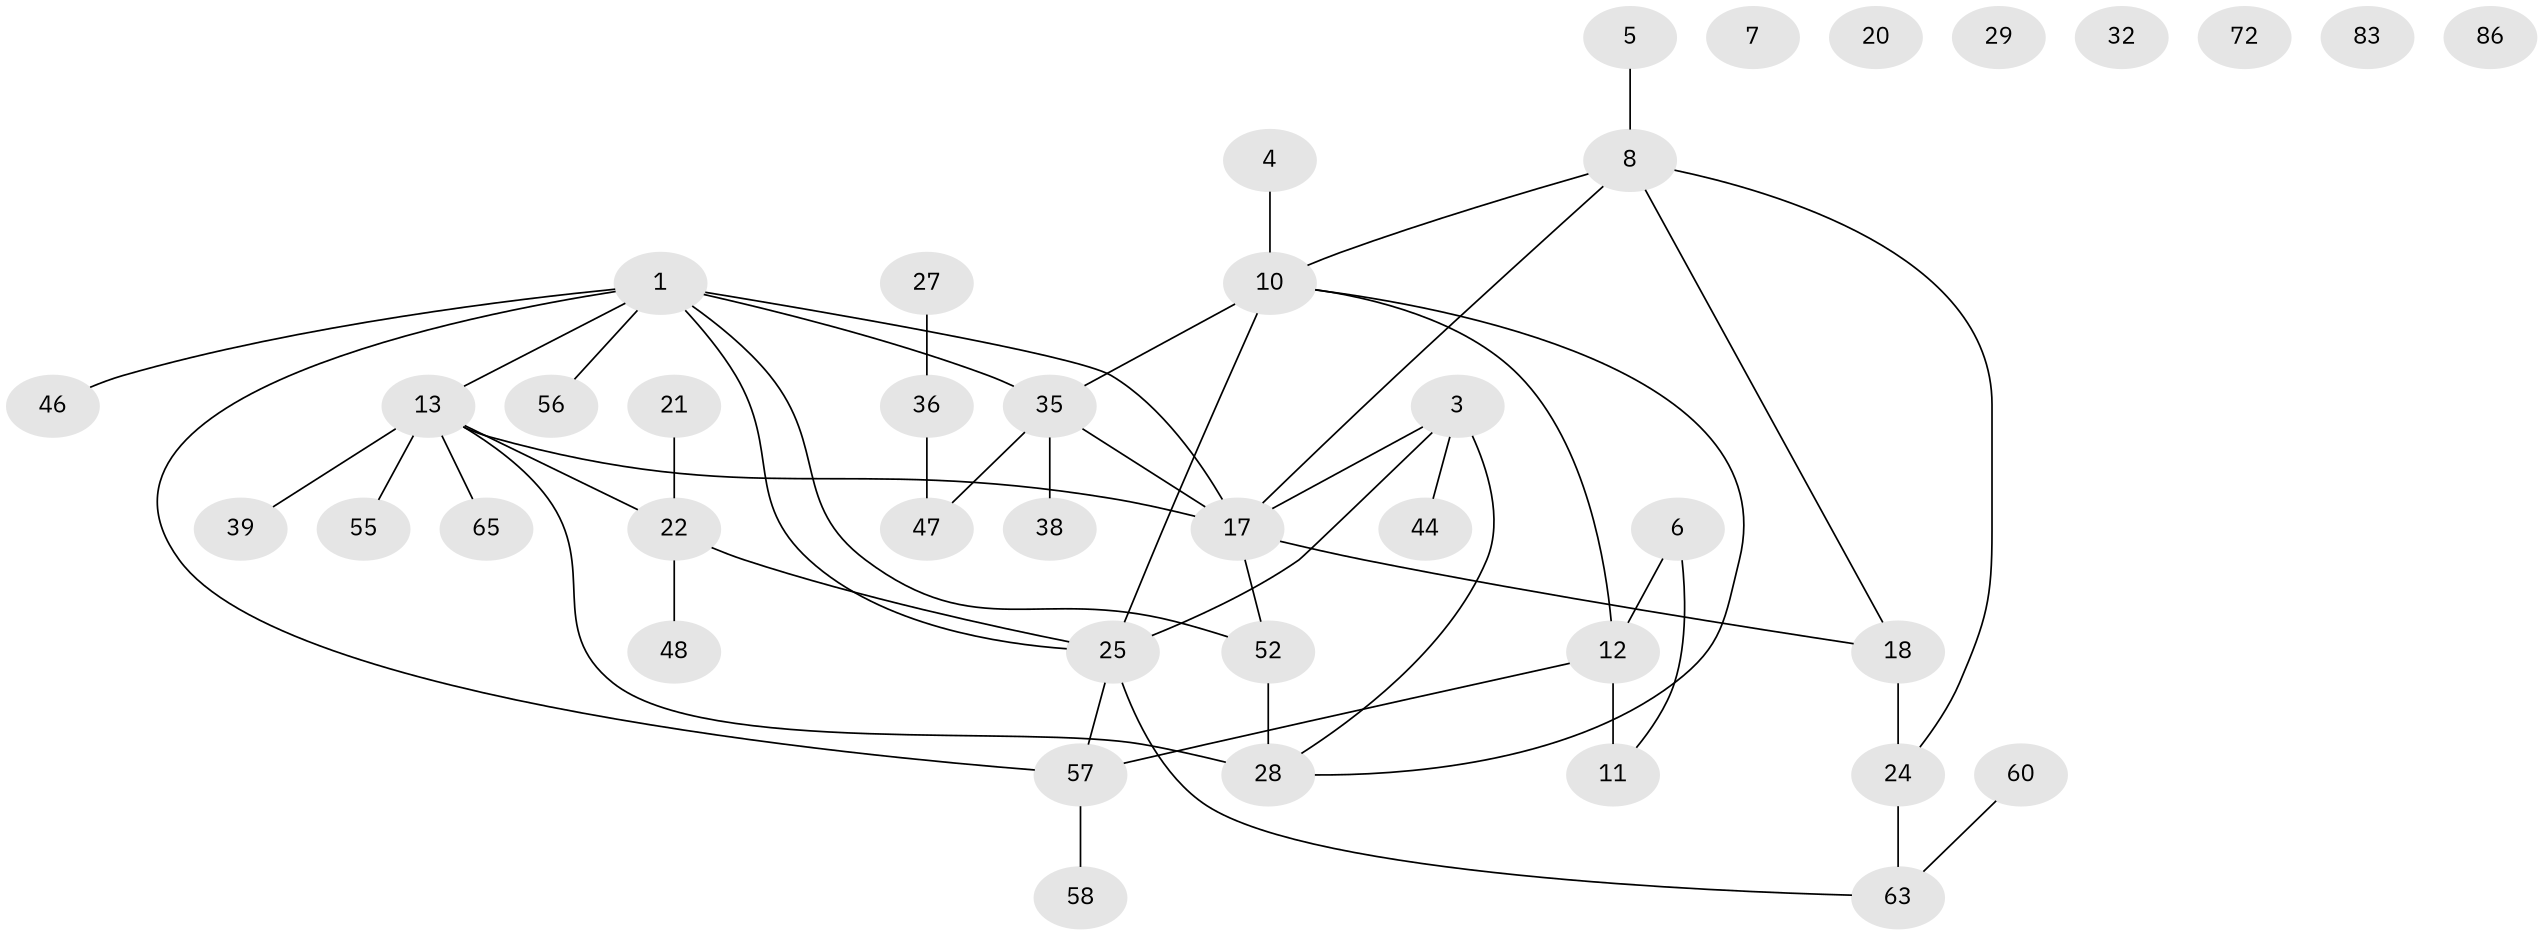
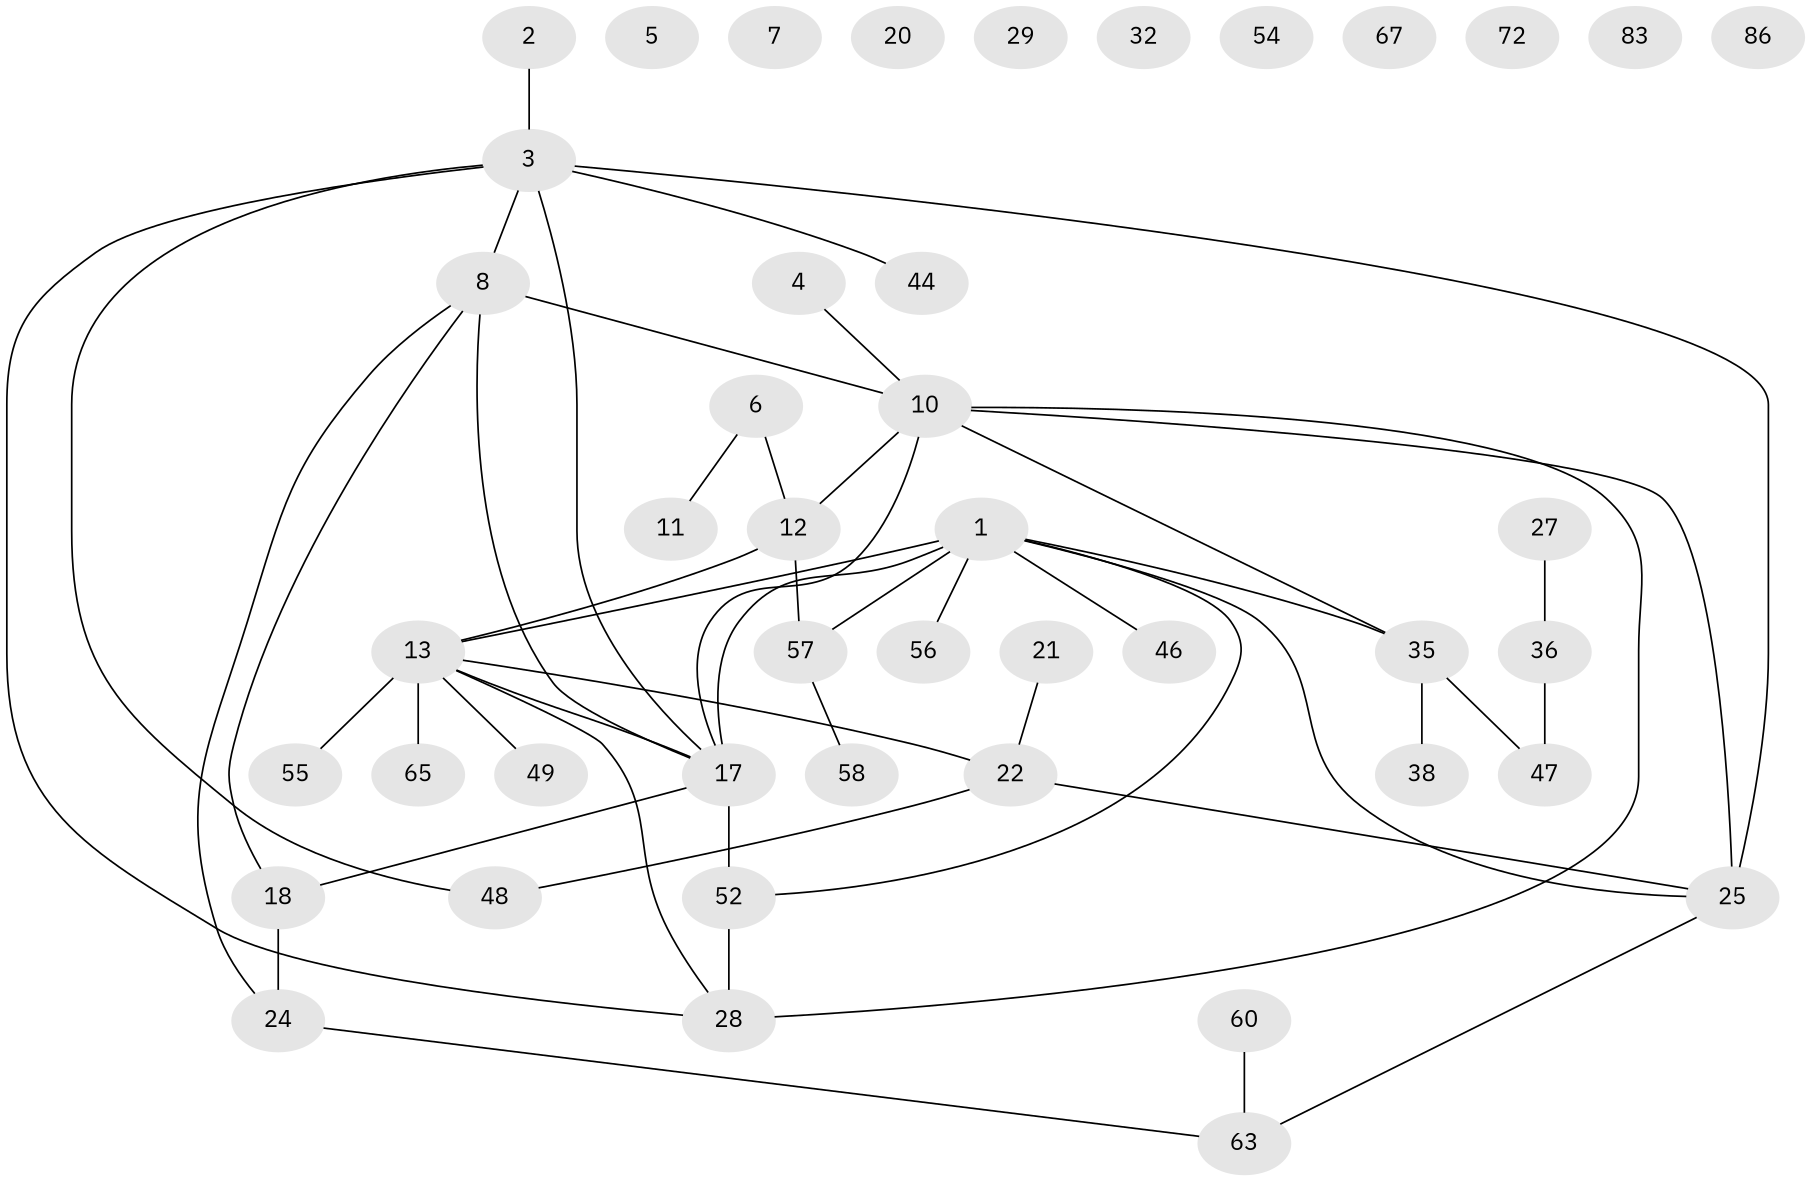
  graph {
    fontname="IBM Plex Sans"
    node [color=gray90 fontname="IBM Plex Sans" style=filled]
    edge [fontname="IBM Plex Sans"]
    1 [super="+16"]
    13 [super="+14+61"]
    17 [super="+53+76+43"]
    25 [super="+49"]
    35 [super="+77"]
    46
    52
    56
    57 [super="+66"]
    28 [super="+87+75+45"]
    22 [super="+69+51+82"]
-   39
+   39 [label=49]
    55 [super="+59+89"]
    65
    18 [super="+42+74"]
    63
    38
    47
    58
+   2 [super="+26"]
    3 [super="+9"]
    8 [super="+33+34"]
    44 [super="+91"]
    48
    10 [super="+78+92"]
    24
    4 [super="+41"]
    12 [super="+23+37+19"]
    5
    6
    11
    7
    20
    21
    27
    36
    29
    32
+   54
    60
+   67
    72
    83
    86
    1 -- 13
    1 -- 17 [weight=2]
    1 -- 25
    1 -- 35
    1 -- 46
    1 -- 52
    1 -- 56
    1 -- 57 [weight=2]
    13 -- 17
    13 -- 28 [weight=2]
    13 -- 22
    13 -- 39
    13 -- 55
    13 -- 65
    17 -- 52
    17 -- 18
-   25 -- 57
    25 -- 63
    35 -- 38
    35 -- 47
    52 -- 28 [weight=3]
    57 -- 58
    22 -- 25
    22 -- 48
    18 -- 24
+   2 -- 3
    3 -- 17
    3 -- 25
    3 -- 28
-   5 -- 8
+   3 -- 8
    3 -- 44
+   3 -- 48
    8 -- 17
    8 -- 18
    8 -- 10
    8 -- 24
-   35 -- 17
+   10 -- 17
    10 -- 25
    10 -- 35
    10 -- 28 [weight=2]
    10 -- 12
    24 -- 63
    4 -- 10
-   12 -- 11 [weight=2]
+   12 -- 13 [weight=2]
    12 -- 57 [weight=2]
    6 -- 12
    6 -- 11
    21 -- 22
    27 -- 36
    36 -- 47
    60 -- 63
  }
